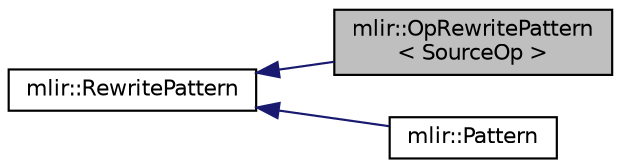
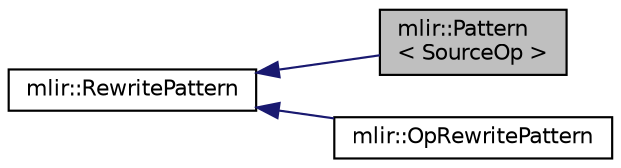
  digraph {
    rankdir=LR
    node [color=black fontname=Helvetica fontsize=10 shape=record]
    edge [color=midnightblue dir=back fontname=Helvetica fontsize=10 labelfontname=Helvetica labelfontsize=10 style=solid]
-   n1 [fillcolor=grey75 fontcolor=black height=0.2 label="mlir::OpRewritePattern\l\< SourceOp \>" style=filled width=0.4]
+   n1 [fillcolor=grey75 fontcolor=black height=0.2 label="mlir::Pattern\l\< SourceOp \>" style=filled width=0.4]
    n2 [height=0.2 label="mlir::RewritePattern" width=0.4]
-   n3 [height=0.2 label="mlir::Pattern" width=0.4]
+   n3 [height=0.2 label="mlir::OpRewritePattern" width=0.4]
    n2 -> n1
    n2 -> n3
  }
